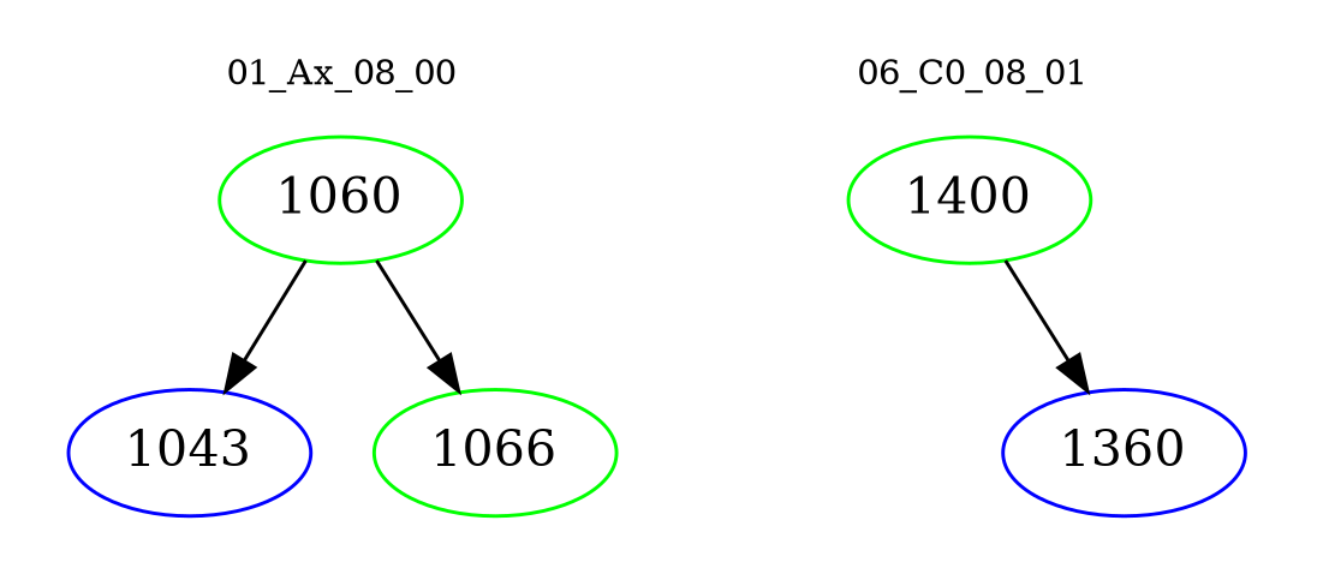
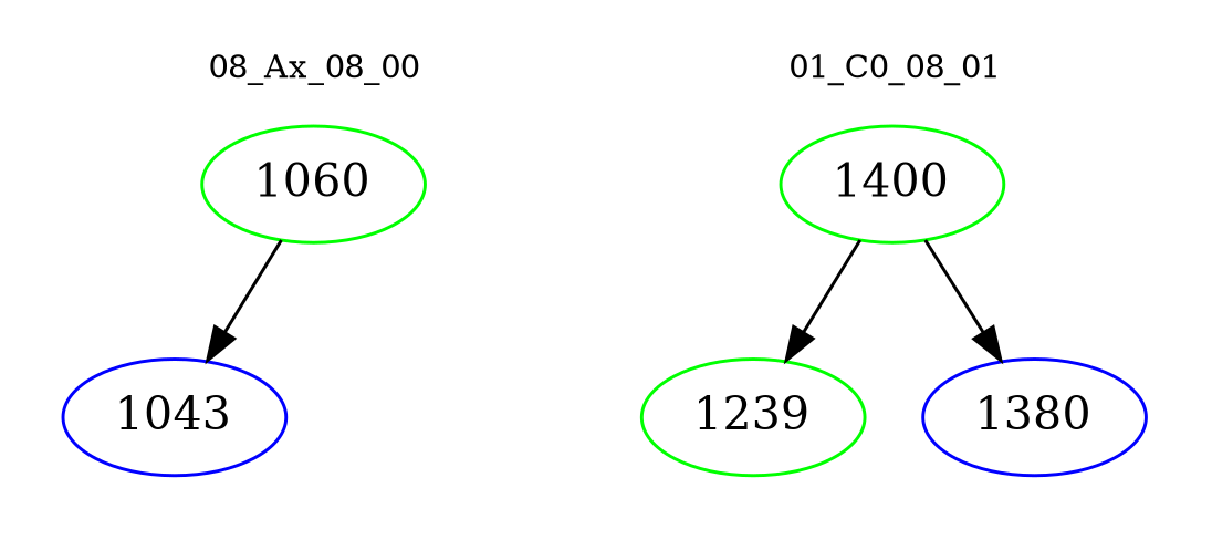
  digraph {
    node [color=green]
    edge [color=black]
    n1 [label=1060]
    n2 [color=blue label=1043]
-   n3 [label=1066]
    n4 [label=1400]
-   n6 [color=blue label=1360]
+   n5 [label=1239]
+   n6 [color=blue label=1380]
    subgraph cluster_1 {
      color=white
      fontsize=10
-     label="01_Ax_08_00"
+     label="08_Ax_08_00"
      n1
      n2
-     n3
    }
    subgraph cluster_2 {
      color=white
      fontsize=10
-     label="06_C0_08_01"
+     label="01_C0_08_01"
      n4
+     n5
      n6
    }
    n1 -> n2
-   n1 -> n3
+   n4 -> n5
    n4 -> n6
  }
